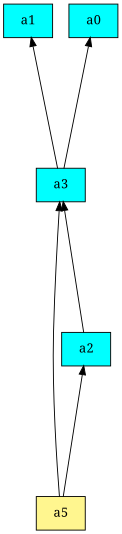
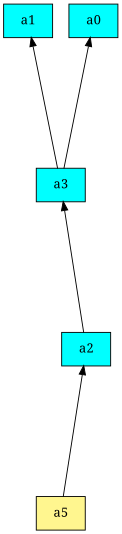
  digraph {
    fontname="Noto Serif"
    rankdir=BT
    ranksep=2.0
    node [fillcolor=cyan fontname="Noto Serif" shape=record style=filled]
    edge [fontname="Noto Serif"]
    n1 [label="{a1}"]
    n2 [label="{a3}"]
    n3 [label="{a0}"]
    n4 [fillcolor=khaki1 label="{a5}"]
    n5 [label="{a2}"]
    n2 -> n1
    n2 -> n3
-   n4 -> n2
    n4 -> n5
    n5 -> n2
  }
